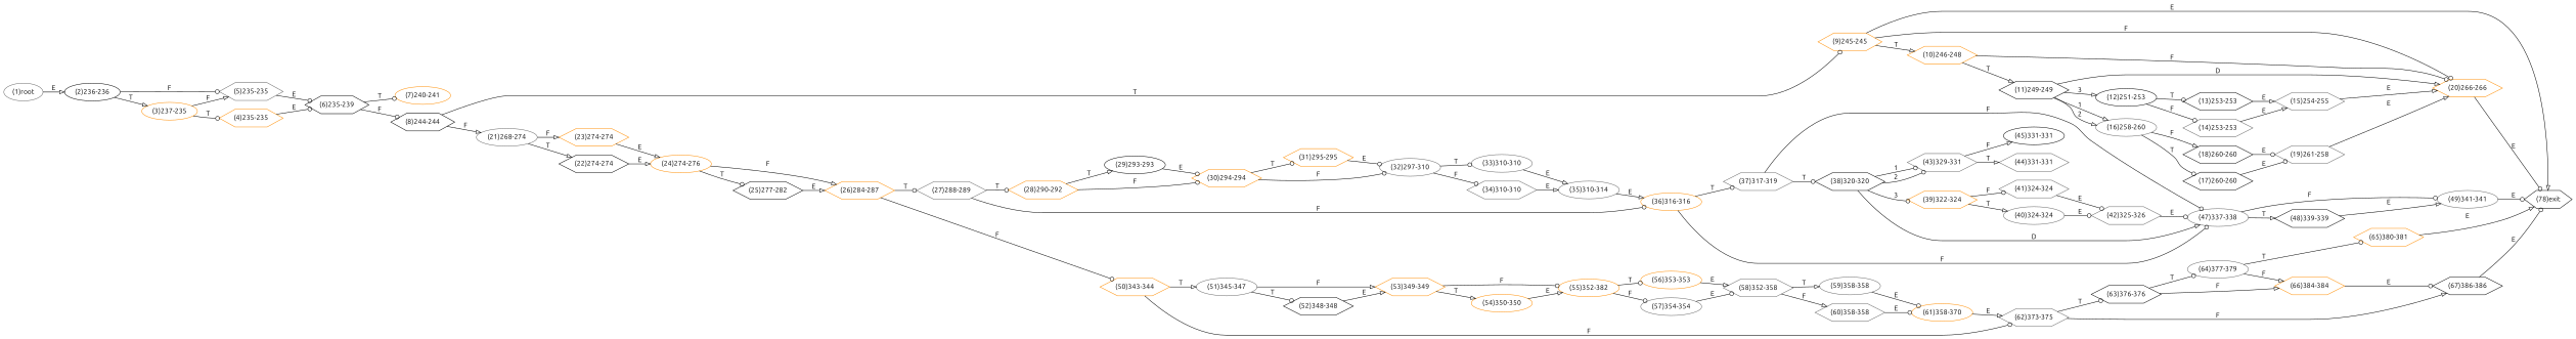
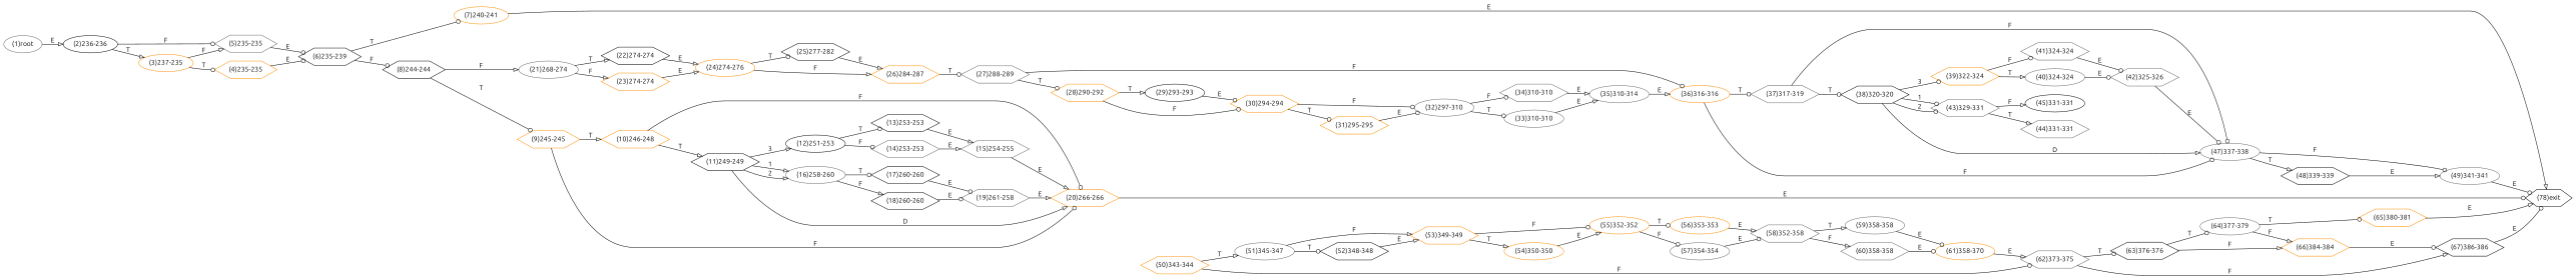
  digraph {
    fontname=Ubuntu
    rankdir=LR
    node [color=gray40 fontname=Ubuntu shape=hexagon]
    edge [arrowhead=odot fontname=Ubuntu]
    n1 [label="(1)root" shape=ellipse]
    n2 [color=black label="(2)236-236" shape=ellipse]
    n3 [color=darkorange label="(3)237-235" shape=ellipse]
    n4 [label="(5)235-235"]
    n5 [color=darkorange label="(4)235-235"]
    n6 [color=black label="(6)235-239"]
    n7 [color=darkorange label="(7)240-241" shape=ellipse]
    n8 [color=black label="(8)244-244"]
    n9 [color=black label="(78)exit"]
    n10 [color=darkorange label="(9)245-245"]
    n11 [label="(21)268-274" shape=ellipse]
    n12 [color=darkorange label="(10)246-248"]
    n13 [color=darkorange label="(20)266-266"]
    n14 [color=darkorange label="(23)274-274"]
    n15 [color=black label="(22)274-274"]
    n16 [color=black label="(11)249-249"]
    n17 [color=black label="(12)251-253" shape=ellipse]
    n18 [label="(16)258-260" shape=ellipse]
    n19 [color=black label="(13)253-253"]
    n20 [label="(14)253-253"]
    n21 [color=black label="(17)260-260"]
    n22 [color=black label="(18)260-260"]
    n23 [label="(15)254-255"]
    n24 [label="(19)261-258"]
    n25 [color=darkorange label="(24)274-276" shape=ellipse]
    n26 [color=black label="(25)277-282"]
    n27 [color=darkorange label="(26)284-287"]
    n28 [label="(27)288-289"]
    n29 [color=darkorange label="(50)343-344"]
    n30 [color=darkorange label="(28)290-292"]
    n31 [color=darkorange label="(36)316-316" shape=ellipse]
    n32 [color=black label="(29)293-293" shape=ellipse]
    n33 [color=darkorange label="(30)294-294"]
    n34 [label="(47)337-338" shape=ellipse]
    n35 [label="(37)317-319"]
    n36 [label="(51)345-347" shape=ellipse]
    n37 [label="(62)373-375"]
    n38 [color=darkorange label="(31)295-295"]
    n39 [label="(32)297-310" shape=ellipse]
    n40 [label="(34)310-310"]
    n41 [label="(33)310-310" shape=ellipse]
    n42 [label="(35)310-314" shape=ellipse]
    n43 [color=black label="(38)320-320"]
    n44 [color=darkorange label="(39)322-324"]
    n45 [label="(43)329-331"]
    n46 [label="(40)324-324" shape=ellipse]
    n47 [label="(41)324-324"]
    n48 [label="(44)331-331"]
    n49 [color=black label="(45)331-331" shape=ellipse]
    n50 [label="(49)341-341" shape=ellipse]
    n51 [color=black label="(48)339-339"]
    n52 [label="(42)325-326"]
    n53 [color=darkorange label="(53)349-349"]
    n54 [color=black label="(52)348-348"]
-   n55 [color=darkorange label="(55)352-382" shape=ellipse]
+   n55 [color=darkorange label="(55)352-352" shape=ellipse]
    n56 [color=darkorange label="(54)350-350" shape=ellipse]
    n57 [color=black label="(63)376-376"]
    n58 [color=black label="(67)386-386"]
    n59 [label="(57)354-354" shape=ellipse]
    n60 [color=darkorange label="(56)353-353" shape=ellipse]
    n61 [label="(58)352-358"]
    n62 [label="(59)358-358" shape=ellipse]
    n63 [color=darkorange label="(61)358-370" shape=ellipse]
    n64 [label="(60)358-358"]
    n65 [label="(64)377-379" shape=ellipse]
    n66 [color=darkorange label="(66)384-384"]
    n67 [color=darkorange label="(65)380-381"]
    n1 -> n2 [arrowhead=onormal label=E]
    n2 -> n3 [arrowhead=onormal label=T]
    n2 -> n4 [label=F]
    n3 -> n4 [arrowhead=onormal label=F]
    n3 -> n5 [label=T]
    n4 -> n6 [label=E]
    n5 -> n6 [label=E]
    n6 -> n7 [label=T]
    n6 -> n8 [label=F]
-   n10 -> n9 [arrowhead=onormal label=E]
+   n7 -> n9 [arrowhead=onormal label=E]
    n8 -> n10 [label=T]
    n8 -> n11 [arrowhead=onormal label=F]
    n10 -> n12 [arrowhead=onormal label=T]
    n10 -> n13 [label=F]
    n11 -> n14 [arrowhead=onormal label=F]
    n11 -> n15 [arrowhead=onormal label=T]
    n12 -> n13 [label=F]
    n12 -> n16 [arrowhead=onormal label=T]
    n13 -> n9 [label=E]
    n14 -> n25 [arrowhead=onormal label=E]
    n15 -> n25 [arrowhead=onormal label=E]
    n16 -> n13 [arrowhead=onormal label=D]
    n16 -> n17 [arrowhead=onormal label=3]
    n16 -> n18 [arrowhead=onormal label=1]
    n16 -> n18 [arrowhead=onormal label=2]
    n17 -> n19 [label=T]
    n17 -> n20 [label=F]
    n18 -> n21 [label=T]
    n18 -> n22 [arrowhead=onormal label=F]
    n19 -> n23 [arrowhead=onormal label=E]
    n20 -> n23 [arrowhead=onormal label=E]
    n21 -> n24 [label=E]
    n22 -> n24 [label=E]
    n23 -> n13 [arrowhead=onormal label=E]
    n24 -> n13 [arrowhead=onormal label=E]
    n25 -> n26 [label=T]
    n25 -> n27 [arrowhead=onormal label=F]
    n26 -> n27 [arrowhead=onormal label=E]
    n27 -> n28 [label=T]
-   n27 -> n29 [label=F]
    n28 -> n30 [label=T]
    n28 -> n31 [label=F]
    n29 -> n36 [arrowhead=onormal label=T]
    n29 -> n37 [label=F]
    n30 -> n32 [arrowhead=onormal label=T]
    n30 -> n33 [label=F]
    n31 -> n34 [label=F]
    n31 -> n35 [label=T]
    n32 -> n33 [label=E]
    n33 -> n38 [label=T]
    n33 -> n39 [label=F]
    n34 -> n50 [label=F]
    n34 -> n51 [arrowhead=onormal label=T]
    n35 -> n34 [label=F]
    n35 -> n43 [label=T]
    n36 -> n53 [arrowhead=onormal label=F]
    n36 -> n54 [label=T]
    n37 -> n57 [label=T]
    n37 -> n58 [arrowhead=onormal label=F]
    n38 -> n39 [label=E]
    n39 -> n40 [label=F]
    n39 -> n41 [label=T]
    n40 -> n42 [arrowhead=onormal label=E]
    n41 -> n42 [arrowhead=onormal label=E]
    n42 -> n31 [arrowhead=onormal label=E]
    n43 -> n34 [arrowhead=onormal label=D]
    n43 -> n44 [label=3]
    n43 -> n45 [label=1]
    n43 -> n45 [label=2]
    n44 -> n46 [arrowhead=onormal label=T]
    n44 -> n47 [label=F]
    n45 -> n48 [arrowhead=onormal label=T]
    n45 -> n49 [arrowhead=onormal label=F]
    n46 -> n52 [label=E]
    n47 -> n52 [label=E]
    n50 -> n9 [label=E]
    n51 -> n50 [arrowhead=onormal label=E]
    n52 -> n34 [label=E]
    n53 -> n55 [label=F]
    n53 -> n56 [arrowhead=onormal label=T]
    n54 -> n53 [arrowhead=onormal label=E]
    n55 -> n59 [label=F]
    n55 -> n60 [label=T]
    n56 -> n55 [arrowhead=onormal label=E]
    n57 -> n65 [label=T]
    n57 -> n66 [arrowhead=onormal label=F]
    n58 -> n9 [label=E]
    n59 -> n61 [label=E]
    n60 -> n61 [arrowhead=onormal label=E]
    n61 -> n62 [arrowhead=onormal label=T]
    n61 -> n64 [arrowhead=onormal label=F]
    n62 -> n63 [label=E]
    n63 -> n37 [arrowhead=onormal label=E]
    n64 -> n63 [label=E]
    n65 -> n66 [arrowhead=onormal label=F]
    n65 -> n67 [label=T]
    n66 -> n58 [label=E]
    n67 -> n9 [arrowhead=onormal label=E]
  }
